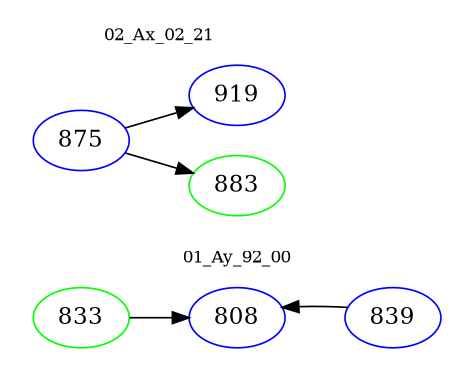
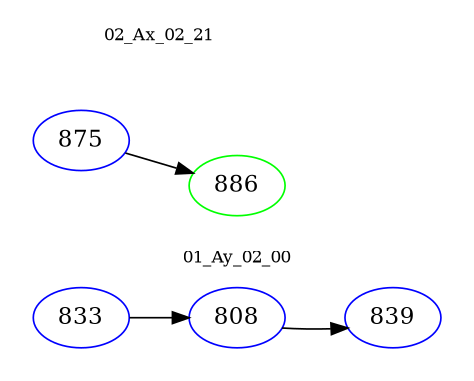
  digraph {
    rankdir=LR
    node [color=blue]
    edge [color=black]
-   n1 [color=green label=833]
+   n1 [label=833]
    n2 [label=808]
    n3 [label=839]
-   n4 [color=green label=883]
+   n4 [color=green label=886]
    n5 [label=875]
-   n6 [label=919]
    subgraph cluster_1 {
      color=white
      fontsize=10
-     label="01_Ay_92_00"
+     label="01_Ay_02_00"
      n1
      n2
      n3
    }
    subgraph cluster_2 {
      color=white
      fontsize=10
      label="02_Ax_02_21"
      n4
      n5
-     n6
    }
    n1 -> n2
-   n3 -> n2
+   n2 -> n3
    n5 -> n4
-   n5 -> n6
  }
